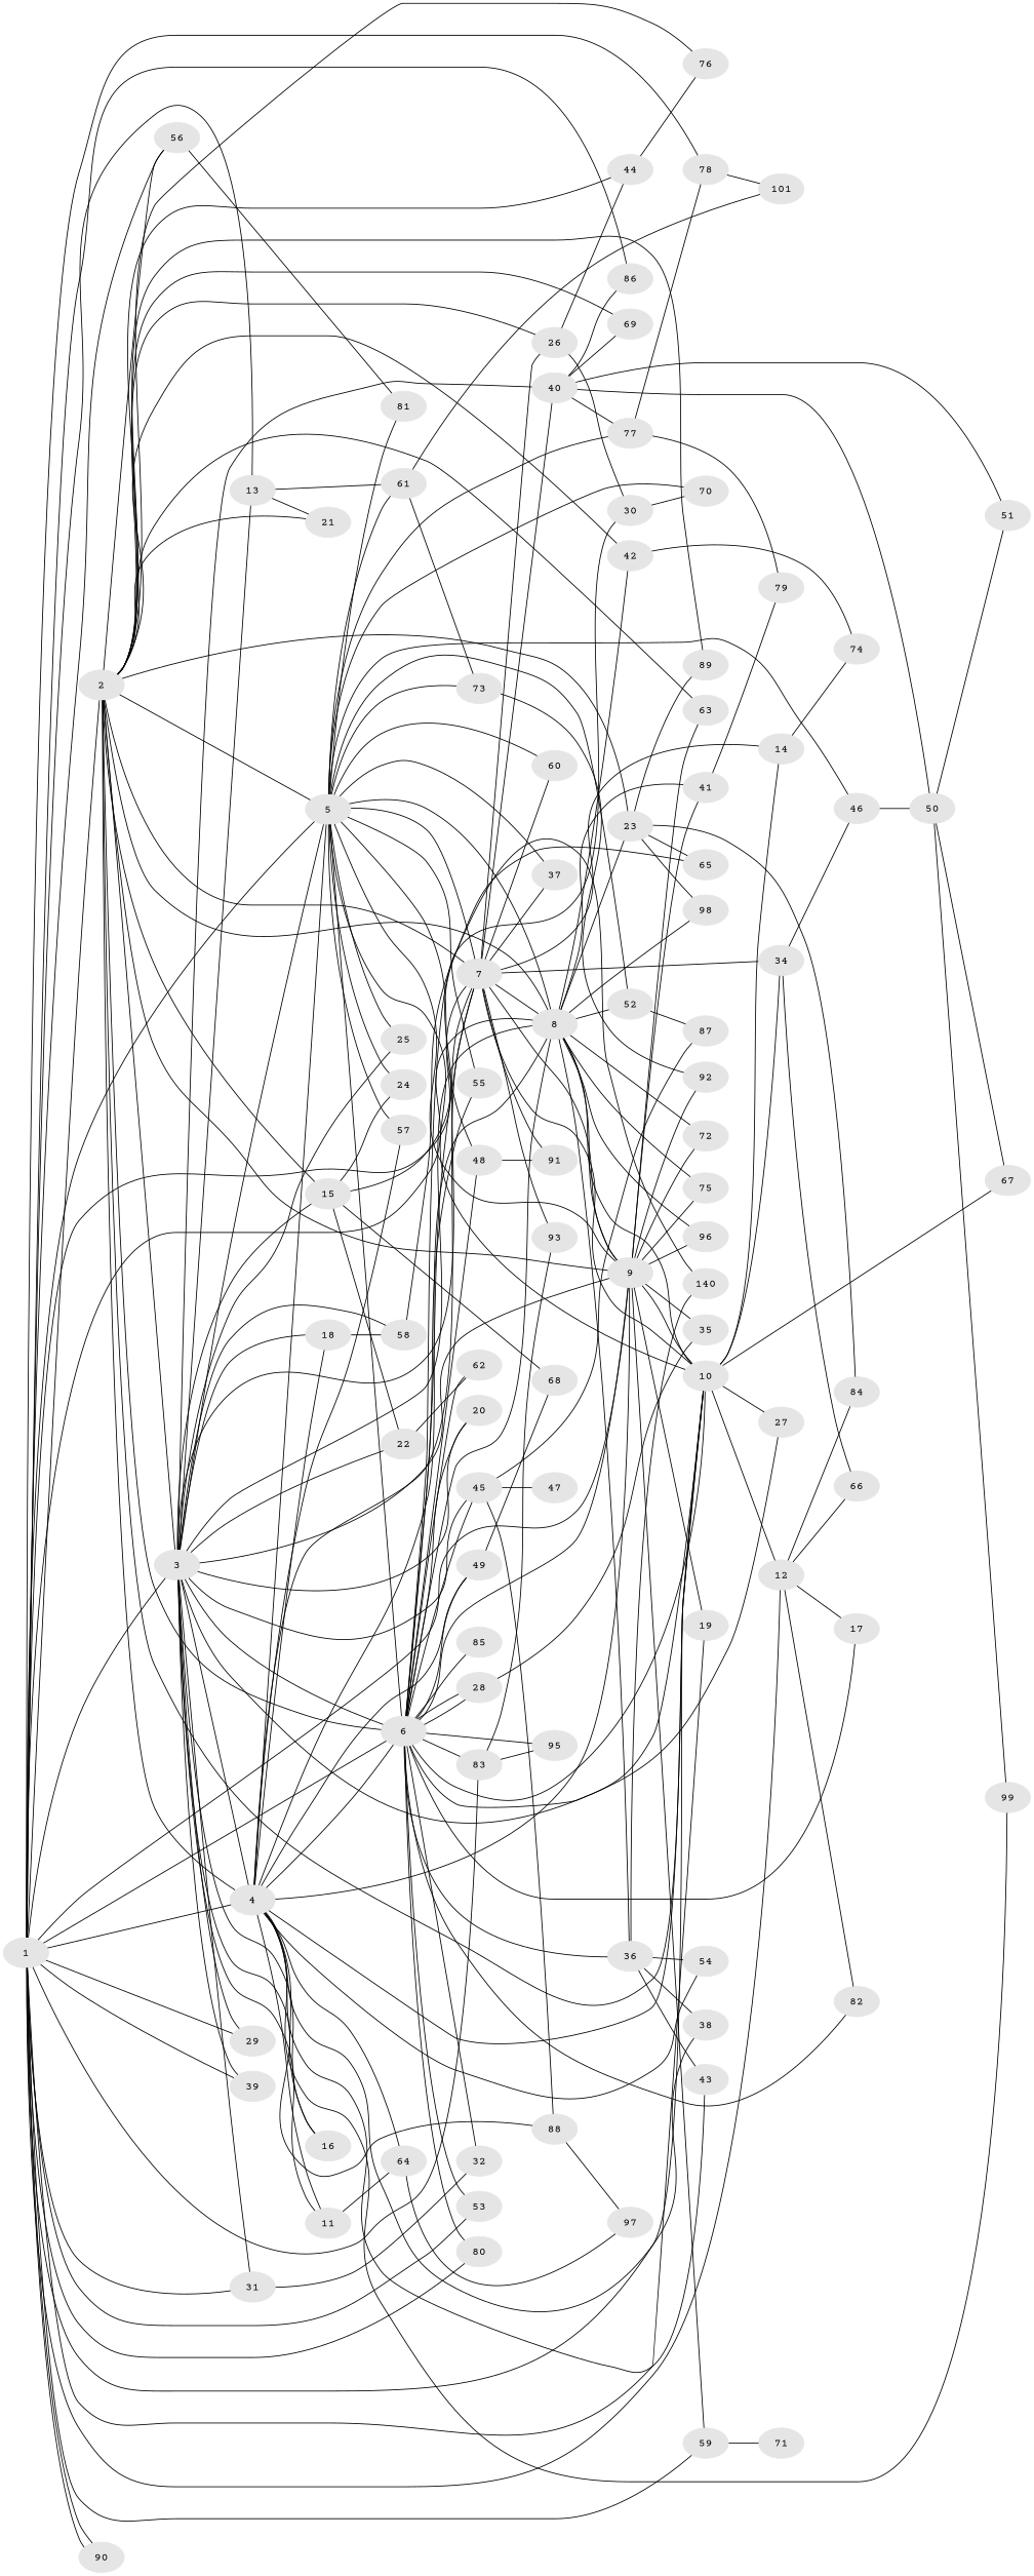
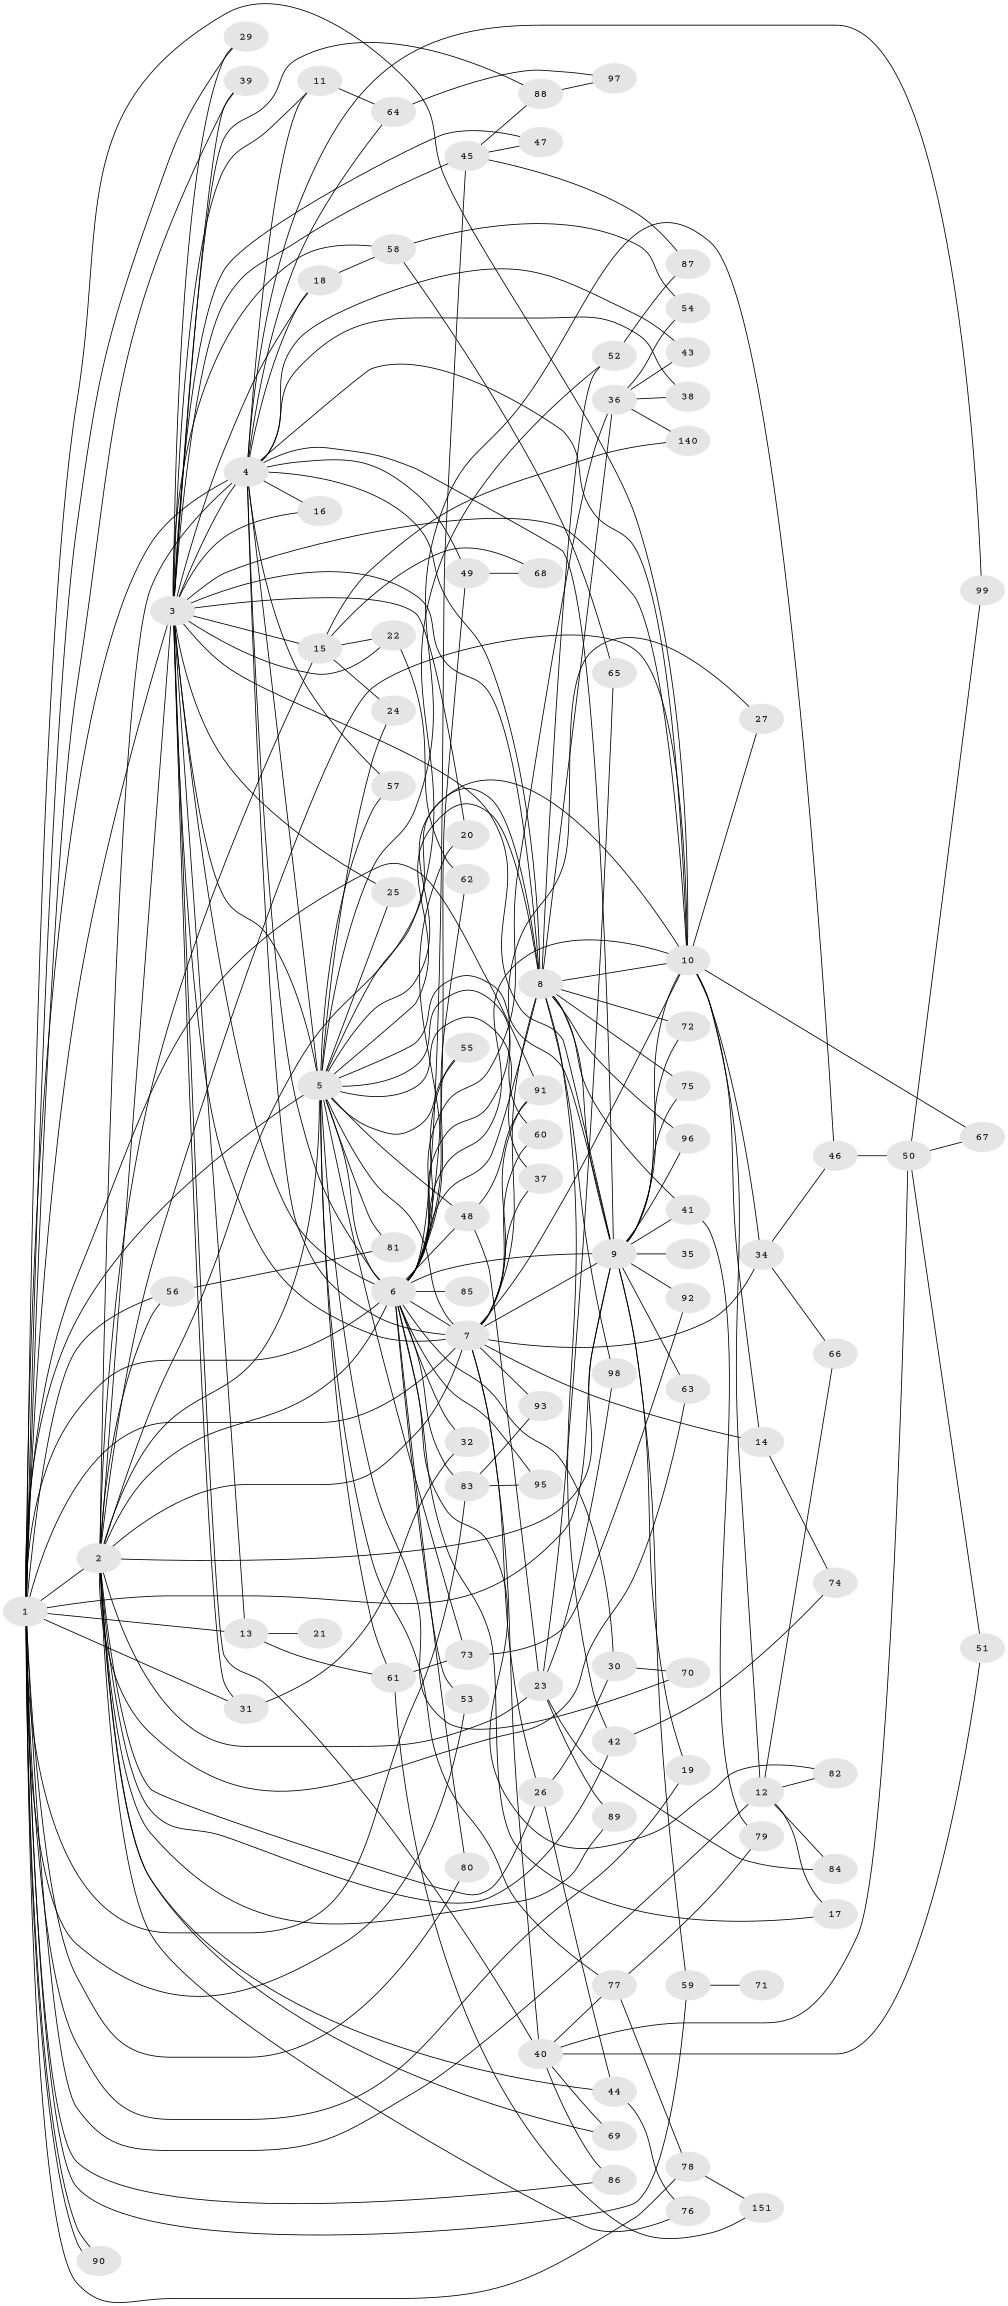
  graph {
    fontname="Courier Prime"
    rankdir=LR
    node [color=gray90 fontname="Courier Prime" style=filled]
    edge [fontname="Courier Prime"]
    1
    2
    3
    4
    5
    6
    7
    8
    9
    10
    12
    13
    19
    29
    31
    39
    53
    56
    59
    78
    80
    83
    86
    90
    15
    21
    23
    26
    42
    44
    63
    69
    76
    89
    11
    16
    18
    20
    22
    25
    40
    45
    47
    58
    88
    38
    43
    49
    54
    57
    64
    99
    24
    37
    46
    48
    52
    55
    60
    61
    70
    73
    77
    81
    85
    17
    27
-   28
    30
    32
    36
    62
    82
    95
    14
    34
    91
    93
    41
    72
    75
    96
    98
    35
    92
    67
    66
    84
    71
-   101
+   101 [label=151]
    68
    n92 [label=140]
    65
    74
    50
    51
    87
    97
    79
    1 -- 2
    1 -- 3
    1 -- 4
    1 -- 5
    1 -- 6
    1 -- 7
-   1 -- 8
+   1 -- 91
    1 -- 9
    1 -- 10
    1 -- 12
    1 -- 13
    1 -- 19
    1 -- 29
    1 -- 31
    1 -- 39
    1 -- 53
    1 -- 56
    1 -- 59
    1 -- 78
    1 -- 80
    1 -- 83
    1 -- 86
    1 -- 90
    1 -- 90
    2 -- 3
    2 -- 4
    2 -- 5
    2 -- 6
    2 -- 7
    2 -- 8
    2 -- 9
    2 -- 10
    2 -- 56
    2 -- 15
-   2 -- 21
    2 -- 23
    2 -- 26
    2 -- 42
    2 -- 44
    2 -- 63
    2 -- 69
    2 -- 76
    2 -- 89
    3 -- 4
    3 -- 5
    3 -- 6
    3 -- 7
    3 -- 8
    3 -- 9
    3 -- 10
    3 -- 13
    3 -- 29
    3 -- 31
    3 -- 39
    3 -- 15
    3 -- 11
    3 -- 16
    3 -- 18
    3 -- 20
    3 -- 22
    3 -- 25
    3 -- 40
    3 -- 45
+   3 -- 47
    3 -- 58
    3 -- 88
    4 -- 5
    4 -- 6
    4 -- 7
    4 -- 8
    4 -- 9
    4 -- 10
    4 -- 11
    4 -- 16
    4 -- 18
    4 -- 38
    4 -- 43
    4 -- 49
-   4 -- 54
+   58 -- 54
    4 -- 57
    4 -- 64
    4 -- 99
    5 -- 6
    5 -- 7
    5 -- 8
    5 -- 9
    5 -- 10
    5 -- 25
    5 -- 57
    5 -- 24
    5 -- 37
    5 -- 46
    5 -- 48
    5 -- 52
    5 -- 55
    5 -- 60
    5 -- 61
    5 -- 70
    5 -- 73
    5 -- 77
    5 -- 81
    6 -- 7
    6 -- 8
    6 -- 9
    6 -- 10
    6 -- 53
    6 -- 80
    6 -- 83
    6 -- 20
    6 -- 45
    6 -- 49
    6 -- 48
    6 -- 55
    6 -- 85
    6 -- 17
    6 -- 27
-   6 -- 28
-   6 -- 28
    6 -- 30
    6 -- 32
    6 -- 36
    6 -- 62
    6 -- 82
    6 -- 95
    7 -- 8
    7 -- 9
    7 -- 10
    7 -- 26
    7 -- 40
    7 -- 37
    7 -- 60
    7 -- 14
    7 -- 34
    7 -- 91
    7 -- 93
    8 -- 9
    8 -- 10
-   8 -- 23
+   48 -- 23
    8 -- 42
    8 -- 52
    8 -- 36
    8 -- 41
    8 -- 72
    8 -- 75
    8 -- 96
    8 -- 98
    9 -- 10
    9 -- 19
    9 -- 59
    9 -- 63
    9 -- 41
    9 -- 72
    9 -- 75
    9 -- 96
    9 -- 35
    9 -- 92
    10 -- 12
    10 -- 27
    10 -- 14
    10 -- 34
    10 -- 67
    12 -- 17
    12 -- 82
    12 -- 66
    12 -- 84
    13 -- 21
    13 -- 61
    31 -- 32
    56 -- 81
    59 -- 71
    78 -- 101
    83 -- 95
    83 -- 93
    15 -- 22
    15 -- 24
    15 -- 68
    15 -- n92
    23 -- 89
    23 -- 98
    23 -- 84
    23 -- 65
    26 -- 44
    26 -- 30
    42 -- 74
    44 -- 76
    11 -- 64
    18 -- 58
    22 -- 62
    40 -- 86
    40 -- 69
    40 -- 77
    40 -- 50
    40 -- 51
    45 -- 47
    45 -- 88
    45 -- 87
    58 -- 65
    88 -- 97
    49 -- 68
    64 -- 97
    46 -- 50
    48 -- 91
    52 -- 87
    61 -- 73
    61 -- 101
    73 -- 92
    77 -- 78
    77 -- 79
-   28 -- 35
    30 -- 70
    36 -- 38
    36 -- 43
    36 -- 54
    36 -- n92
    14 -- 74
    34 -- 46
    34 -- 66
    41 -- 79
    50 -- 99
    50 -- 67
    50 -- 51
  }
